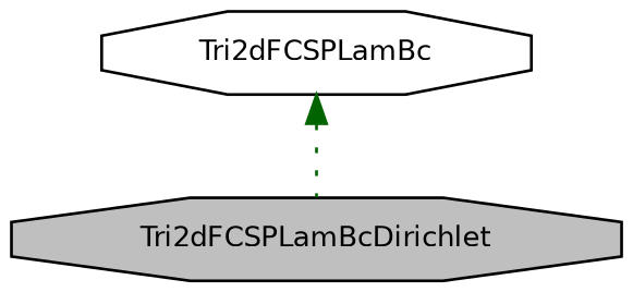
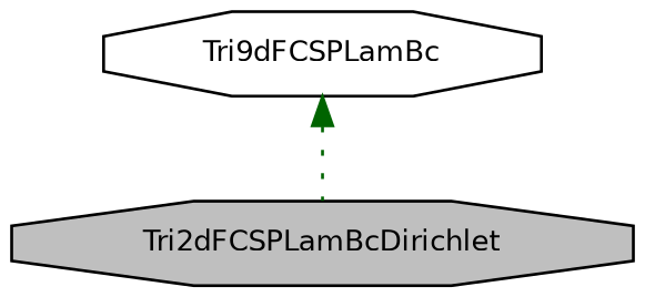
  digraph {
    node [color=black fontname=Helvetica fontsize=10 shape=octagon style=filled]
    n1 [fillcolor=grey75 fontcolor=black height=0.2 label=Tri2dFCSPLamBcDirichlet width=0.4]
-   n2 [fillcolor=white height=0.2 label=Tri2dFCSPLamBc width=0.4]
+   n2 [fillcolor=white height=0.2 label=Tri9dFCSPLamBc width=0.4]
    n2 -> n1 [color=darkgreen dir=back fontname=Helvetica fontsize=10 labelfontname=Helvetica labelfontsize=10 style=dotted]
  }
